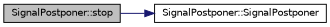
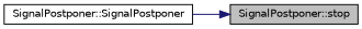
  digraph {
    rankdir=RL
    node [color=black fontname=Helvetica fontsize=10 shape=record style=filled]
    n1 [fillcolor=grey75 fontcolor=black height=0.2 label="SignalPostponer::stop" width=0.4]
    n2 [fillcolor=white height=0.2 label="SignalPostponer::SignalPostponer" width=0.4]
-   n2 -> n1 [color=midnightblue dir=back fontname=Helvetica fontsize=10 labelfontname=Helvetica labelfontsize=10 style=solid]
+   n1 -> n2 [color=midnightblue dir=back fontname=Helvetica fontsize=10 labelfontname=Helvetica labelfontsize=10 style=solid]
  }
